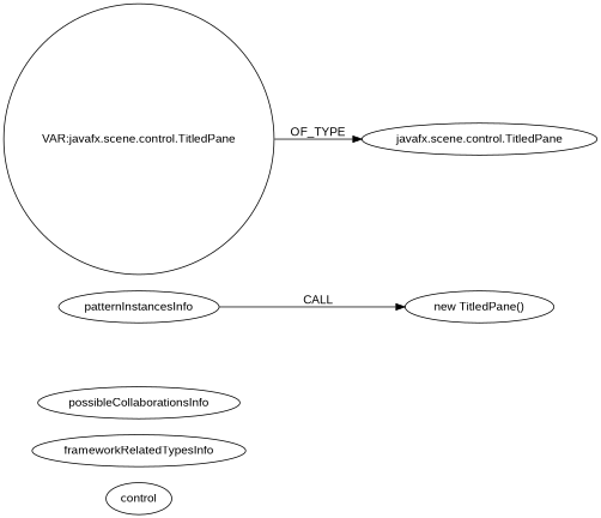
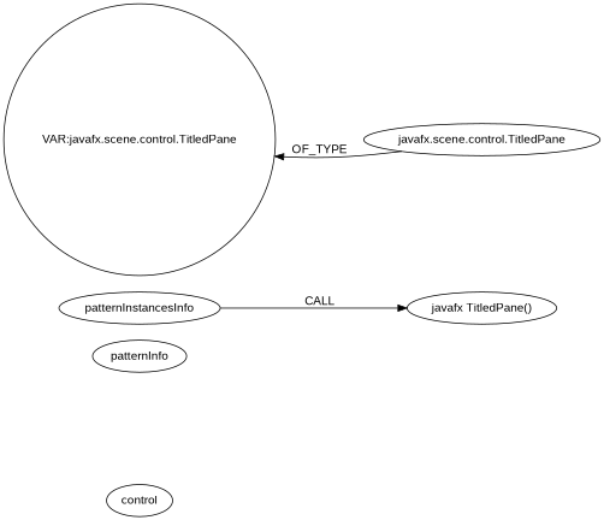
  digraph {
    fontname="Liberation Sans"
    rankdir=LR
    node [fontname="Liberation Sans"]
    edge [fontname="Liberation Sans"]
    n1 [category=pattern graphId=2631 isAnonymous=false label=control possibleRelation=false]
-   frameworkRelatedTypesInfo
-   possibleCollaborationsInfo
+   patternInfo [frequency=2.0 patternRootClient=null]
    patternInstancesInfo [0="rluu-cyclehunter~/rluu-cyclehunter/cyclehunter-javafx-master/src/main/java/com/ryanluu/cyclehunter/ui/SettingsPane.java~SettingsPane~4042" 1="joelburget-miftiwac~/joelburget-miftiwac/miftiwac-master/src/Solution_page.java~Solution_page~3351"]
-   n6 [isFrameworkType=false label="new TitledPane()" vertexType=CONSTRUCTOR_CALL]
+   n6 [isFrameworkType=false label="javafx TitledPane()" vertexType=CONSTRUCTOR_CALL]
    n7 [isFrameworkType=false label="VAR:javafx.scene.control.TitledPane" shape=circle vertexType=VARIABLE_EXPRESION]
    n8 [isFrameworkType=false label="javafx.scene.control.TitledPane" vertexType=FRAMEWORK_CLASS_TYPE]
    patternInstancesInfo -> n6 [label=CALL]
-   n7 -> n8 [label=OF_TYPE]
+   n8 -> n7 [label=OF_TYPE]
  }
